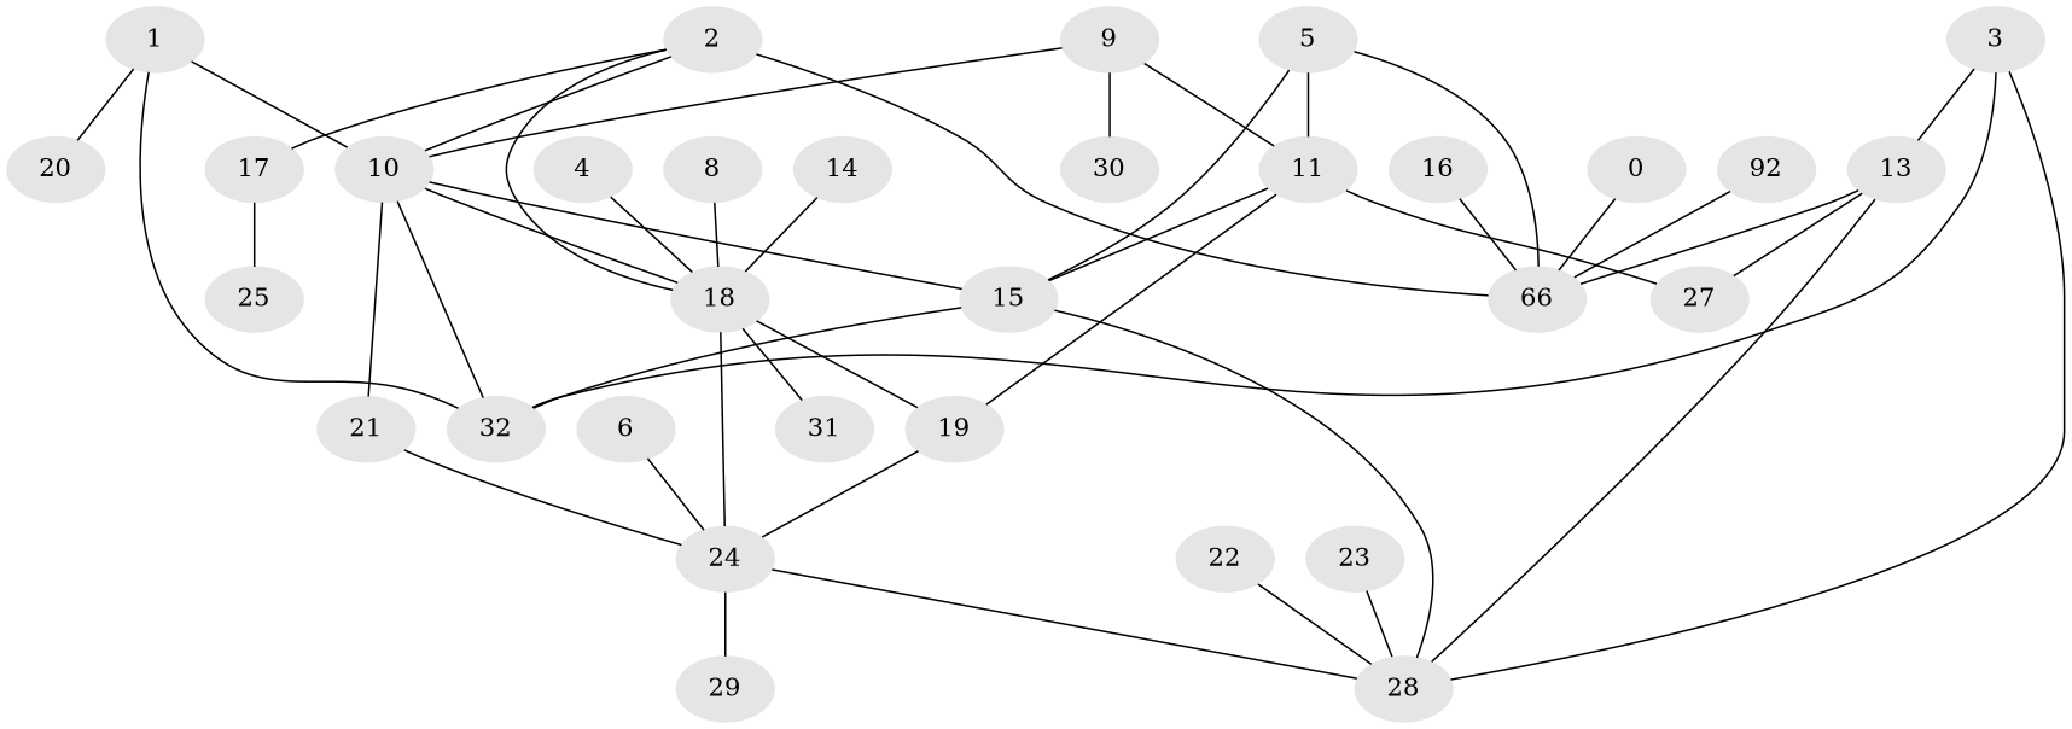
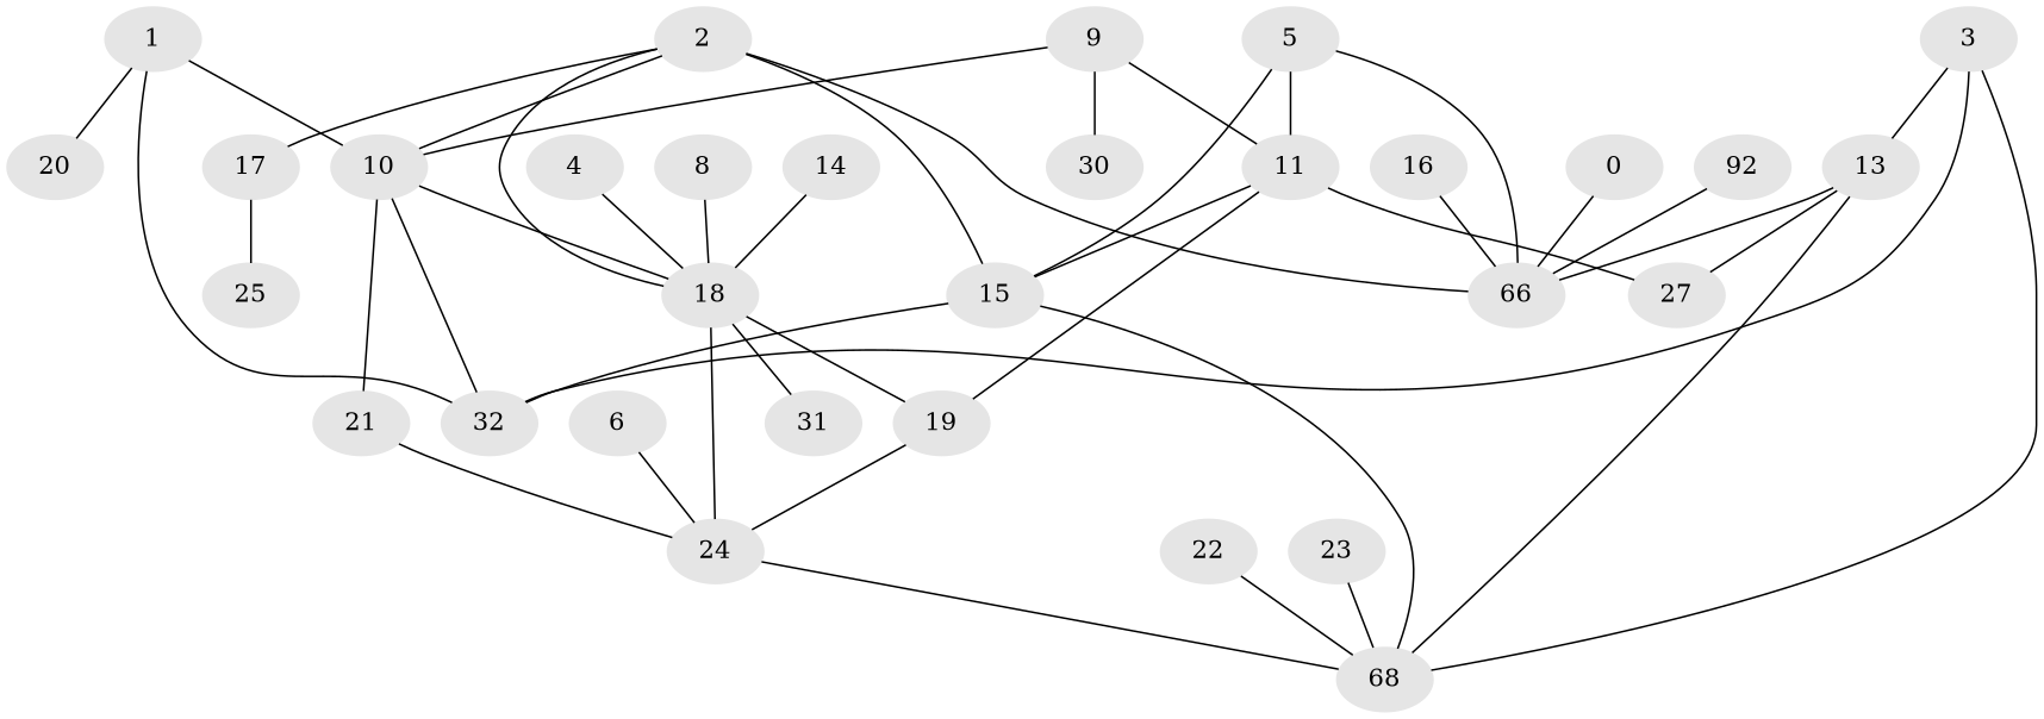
  graph {
    node [color=gray90 style=filled]
    edge [weight=1.0]
    1
    10
    20
    32
    18
    21
    2
    15
    17
    n10 [label=66]
-   28
+   28 [label=68]
    25
    24
    19
    31
    3
    13
    27
    4
    5
    11
    6
-   29
    n24 [label=0]
    8
    9
    30
    n28 [label=92]
    14
    16
    22
    23
    1 -- 10
    1 -- 20
    1 -- 32
    10 -- 32
    10 -- 18
    10 -- 21
    18 -- 24
    18 -- 19
    18 -- 31
    21 -- 24
    2 -- 10
    2 -- 18
-   10 -- 15
+   2 -- 15
    2 -- 17
    2 -- n10 [weight=2.0]
    15 -- 32
    15 -- 28
    17 -- 25
    24 -- 28
-   24 -- 29
    19 -- 24
    3 -- 32
    3 -- 28
    3 -- 13
    13 -- n10
    13 -- 28
    13 -- 27
    4 -- 18
    5 -- 15
    5 -- n10
    5 -- 11
    11 -- 15
    11 -- 19
    11 -- 27
    6 -- 24
    n24 -- n10
    8 -- 18
    9 -- 10
    9 -- 11
    9 -- 30
    n28 -- n10
    14 -- 18
    16 -- n10
    22 -- 28
    23 -- 28
  }
